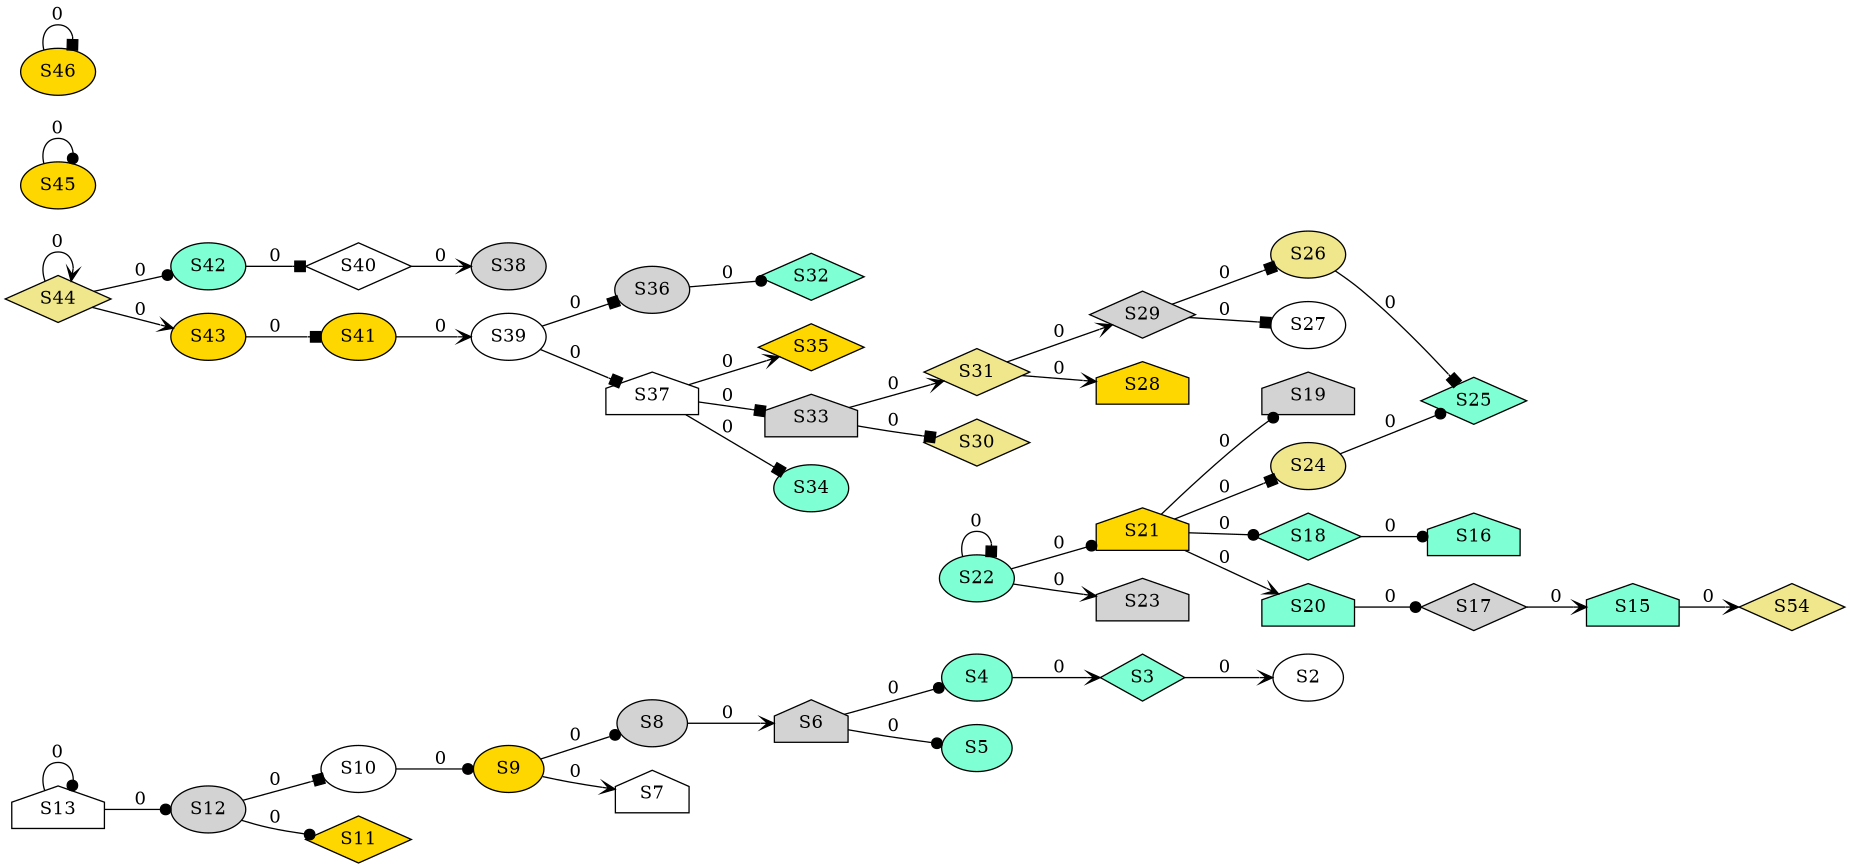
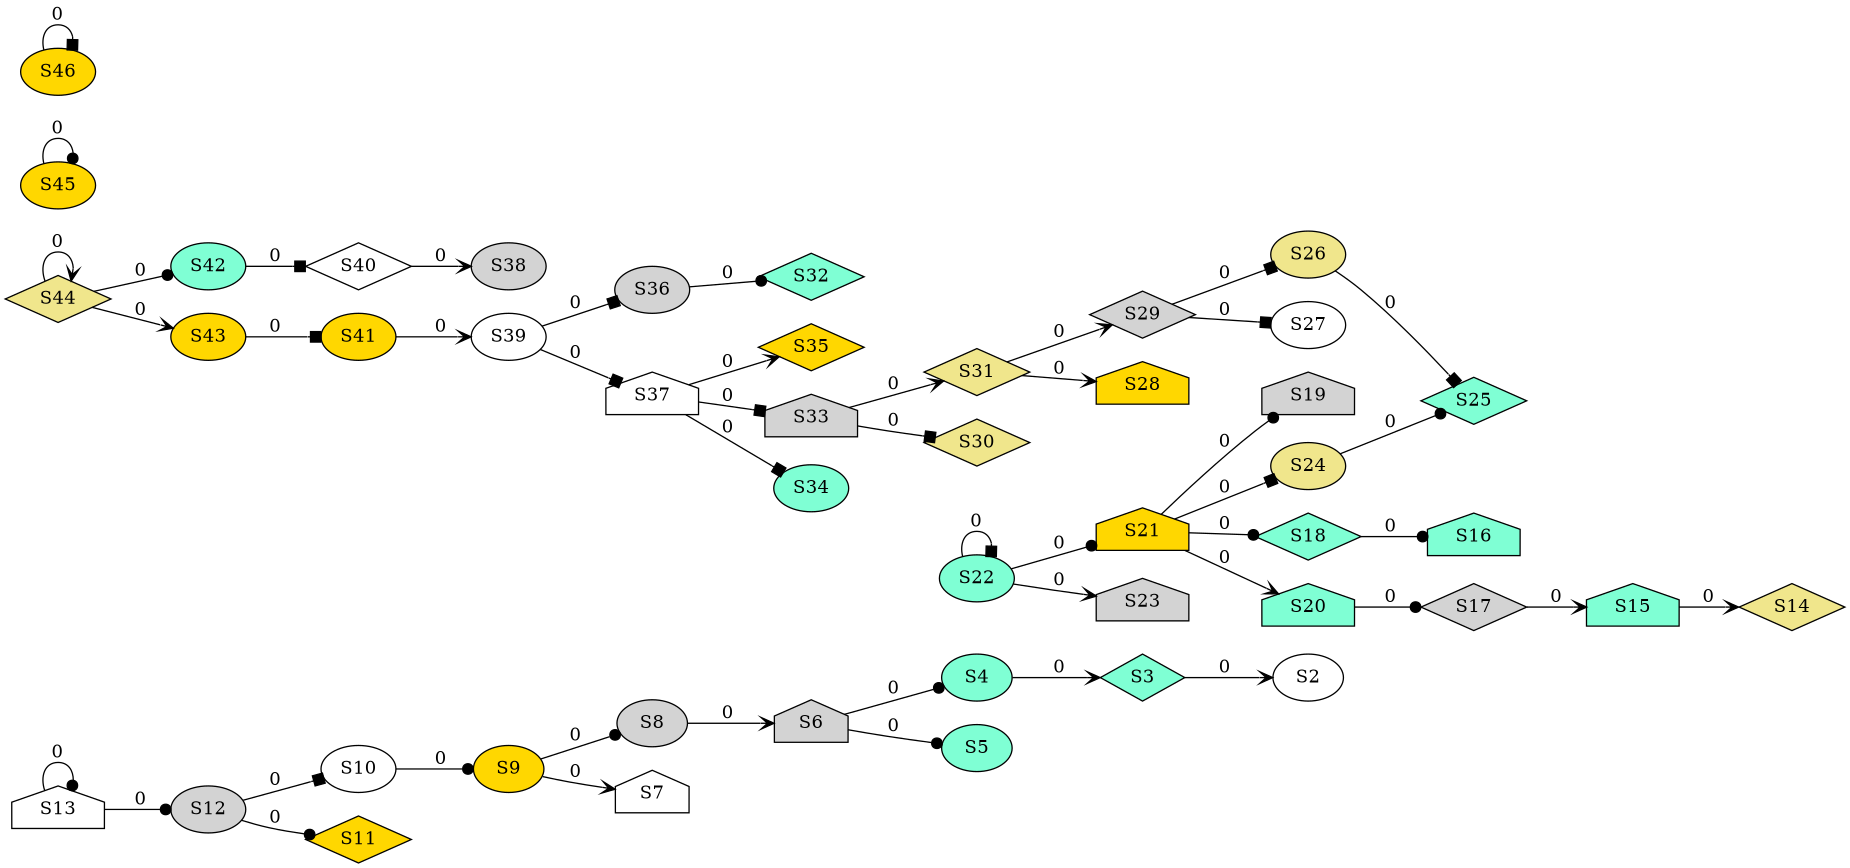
  strict digraph {
    rankdir=LR
    node [fillcolor=aquamarine shape=ellipse style=filled]
    edge [arrowhead=vee]
    S3 [shape=diamond]
    S2 [fillcolor=white]
    S4
    S6 [fillcolor=lightgrey shape=house]
    S5
    S8 [fillcolor=lightgrey]
    S9 [fillcolor=gold]
    S7 [fillcolor=white shape=house]
    S10 [fillcolor=white]
    S12 [fillcolor=lightgrey]
    S11 [fillcolor=gold shape=diamond]
    S13 [fillcolor=white shape=house]
    S15 [shape=house]
-   S14 [fillcolor=khaki shape=diamond label=S54]
+   S14 [fillcolor=khaki shape=diamond]
    S17 [fillcolor=lightgrey shape=diamond]
    S18 [shape=diamond]
    S16 [shape=house]
    S20 [shape=house]
    S21 [fillcolor=gold shape=house]
    S19 [fillcolor=lightgrey shape=house]
    S24 [fillcolor=khaki]
    S22
    S23 [fillcolor=lightgrey shape=house]
    S25 [shape=diamond]
    S26 [fillcolor=khaki]
    S29 [fillcolor=lightgrey shape=diamond]
    S27 [fillcolor=white]
    S31 [fillcolor=khaki shape=diamond]
    S28 [fillcolor=gold shape=house]
    S33 [fillcolor=lightgrey shape=house]
    S30 [fillcolor=khaki shape=diamond]
    S36 [fillcolor=lightgrey]
    S32 [shape=diamond]
    S37 [fillcolor=white shape=house]
    S34
    S35 [fillcolor=gold shape=diamond]
    S39 [fillcolor=white]
    S40 [fillcolor=white shape=diamond]
    S38 [fillcolor=lightgrey]
    S41 [fillcolor=gold]
    S42
    S43 [fillcolor=gold]
    S44 [fillcolor=khaki shape=diamond]
    S45 [fillcolor=gold]
    S46 [fillcolor=gold]
    S3 -> S2 [label=0]
    S4 -> S3 [label=0]
    S6 -> S4 [arrowhead=dot label=0]
    S6 -> S5 [arrowhead=dot label=0]
    S8 -> S6 [label=0]
    S9 -> S8 [arrowhead=dot label=0]
    S9 -> S7 [label=0]
    S10 -> S9 [arrowhead=dot label=0]
    S12 -> S10 [arrowhead=box label=0]
    S12 -> S11 [arrowhead=dot label=0]
    S13 -> S12 [arrowhead=dot label=0]
    S13 -> S13 [arrowhead=dot label=0]
    S15 -> S14 [label=0]
    S17 -> S15 [label=0]
    S18 -> S16 [arrowhead=dot label=0]
    S20 -> S17 [arrowhead=dot label=0]
    S21 -> S18 [arrowhead=dot label=0]
    S21 -> S20 [label=0]
    S21 -> S19 [arrowhead=dot label=0]
    S21 -> S24 [arrowhead=box label=0]
    S24 -> S25 [arrowhead=dot label=0]
    S22 -> S21 [arrowhead=dot label=0]
    S22 -> S22 [arrowhead=box label=0]
    S22 -> S23 [label=0]
    S26 -> S25 [arrowhead=box label=0]
    S29 -> S26 [arrowhead=box label=0]
    S29 -> S27 [arrowhead=box label=0]
    S31 -> S29 [label=0]
    S31 -> S28 [label=0]
    S33 -> S31 [label=0]
    S33 -> S30 [arrowhead=box label=0]
    S36 -> S32 [arrowhead=dot label=0]
    S37 -> S33 [arrowhead=box label=0]
    S37 -> S34 [arrowhead=box label=0]
    S37 -> S35 [label=0]
    S39 -> S36 [arrowhead=box label=0]
    S39 -> S37 [arrowhead=box label=0]
    S40 -> S38 [label=0]
    S41 -> S39 [label=0]
    S42 -> S40 [arrowhead=box label=0]
    S43 -> S41 [arrowhead=box label=0]
    S44 -> S42 [arrowhead=dot label=0]
    S44 -> S43 [label=0]
    S44 -> S44 [label=0]
    S45 -> S45 [arrowhead=dot label=0]
    S46 -> S46 [arrowhead=box label=0]
  }
